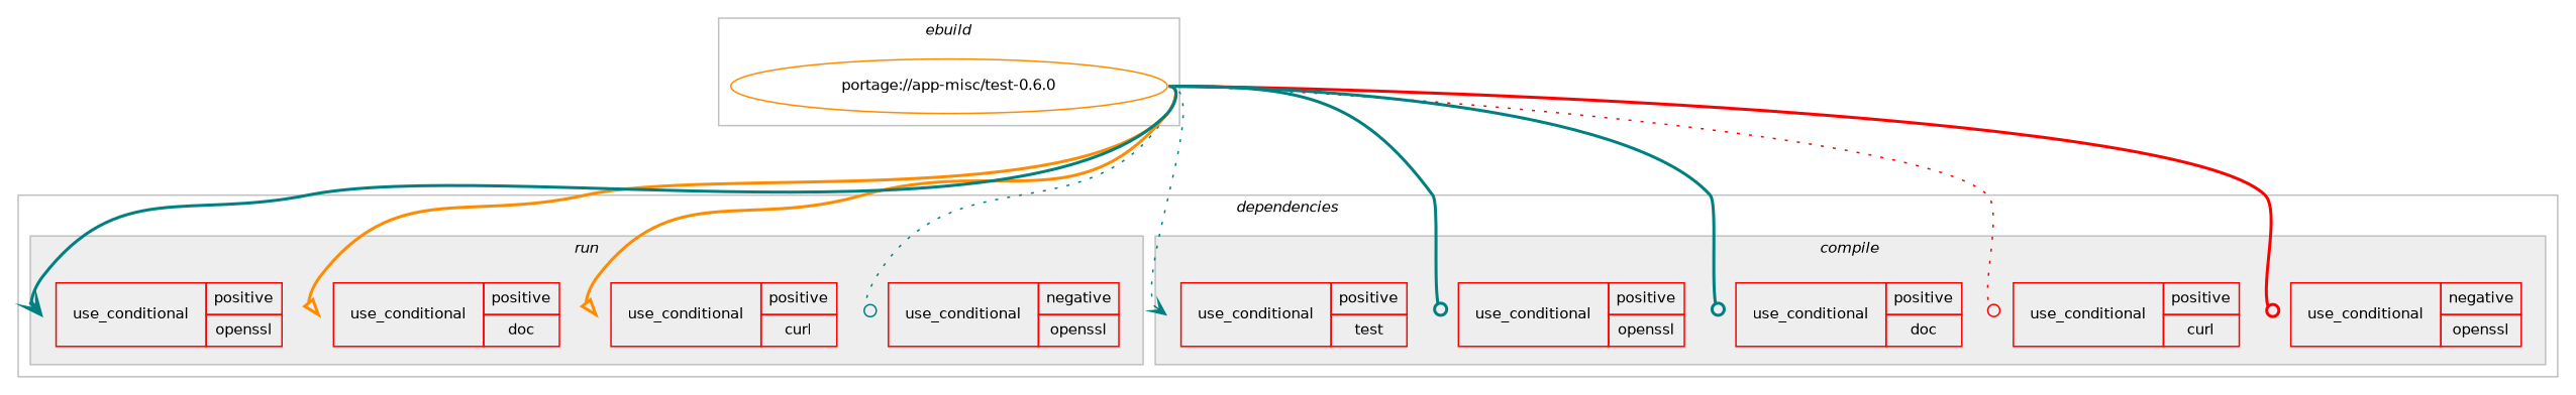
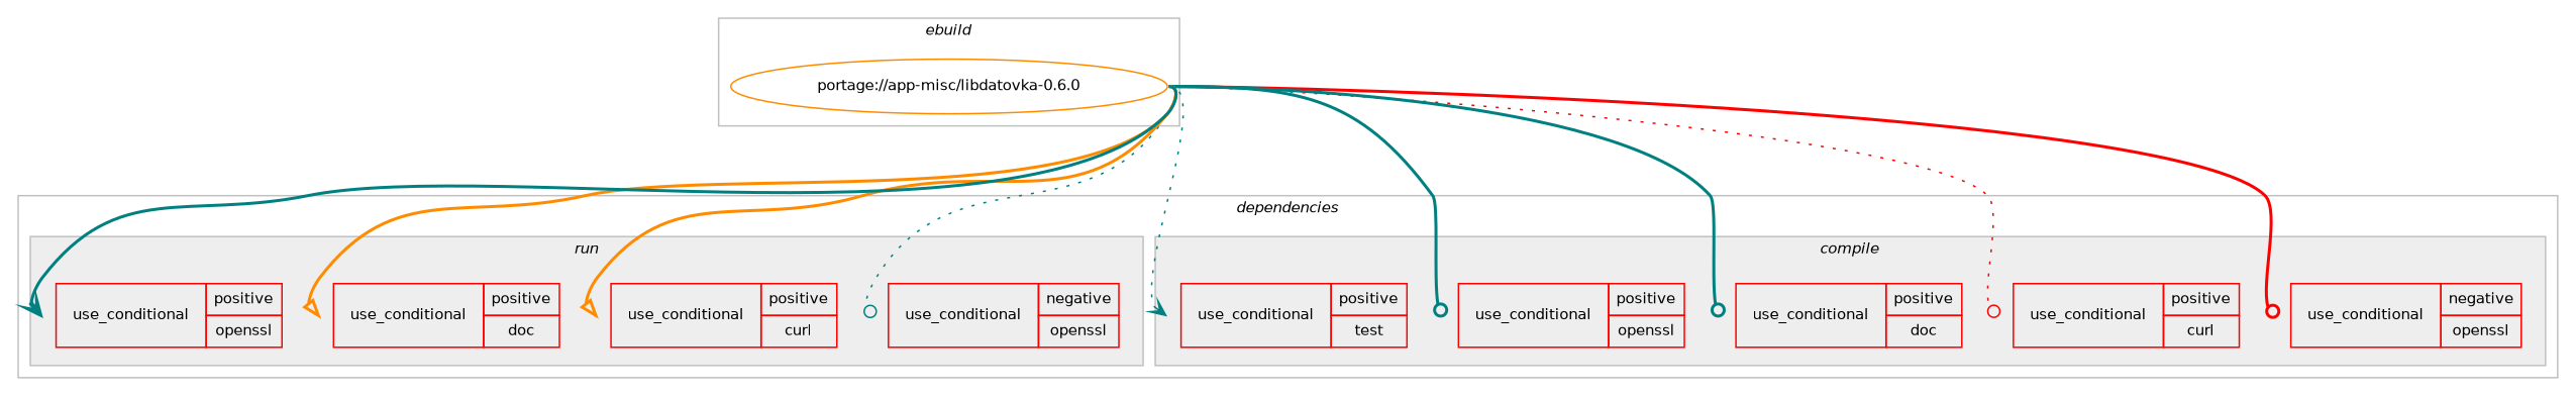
  digraph {
    compound=true
    concentrate=true
    fontname=Helvetica
    fontsize=10
    newrank=true
    rankdir=TB
    ranksep=1.5
    node [color=red fontname=Helvetica fontsize=10 shape=none]
    edge [arrowhead=odot headport=w style=bold tailport=e weight=20 color=teal]
-   n1 [color=darkorange label="portage://app-misc/test-0.6.0" width=4 shape=""]
+   n1 [color=darkorange label="portage://app-misc/libdatovka-0.6.0" width=4 shape=""]
    n2 [label=<<TABLE BORDER="0" CELLBORDER="1" CELLSPACING="0" CELLPADDING="4"><TR><TD ROWSPAN="3" CELLPADDING="10">use_conditional</TD></TR><TR><TD>negative</TD></TR><TR><TD>openssl</TD></TR></TABLE>>]
    n3 [label=<<TABLE BORDER="0" CELLBORDER="1" CELLSPACING="0" CELLPADDING="4"><TR><TD ROWSPAN="3" CELLPADDING="10">use_conditional</TD></TR><TR><TD>positive</TD></TR><TR><TD>curl</TD></TR></TABLE>>]
    n4 [label=<<TABLE BORDER="0" CELLBORDER="1" CELLSPACING="0" CELLPADDING="4"><TR><TD ROWSPAN="3" CELLPADDING="10">use_conditional</TD></TR><TR><TD>positive</TD></TR><TR><TD>doc</TD></TR></TABLE>>]
    n5 [label=<<TABLE BORDER="0" CELLBORDER="1" CELLSPACING="0" CELLPADDING="4"><TR><TD ROWSPAN="3" CELLPADDING="10">use_conditional</TD></TR><TR><TD>positive</TD></TR><TR><TD>openssl</TD></TR></TABLE>>]
    n6 [label=<<TABLE BORDER="0" CELLBORDER="1" CELLSPACING="0" CELLPADDING="4"><TR><TD ROWSPAN="3" CELLPADDING="10">use_conditional</TD></TR><TR><TD>positive</TD></TR><TR><TD>test</TD></TR></TABLE>>]
    n7 [label=<<TABLE BORDER="0" CELLBORDER="1" CELLSPACING="0" CELLPADDING="4"><TR><TD ROWSPAN="3" CELLPADDING="10">use_conditional</TD></TR><TR><TD>negative</TD></TR><TR><TD>openssl</TD></TR></TABLE>>]
    n8 [label=<<TABLE BORDER="0" CELLBORDER="1" CELLSPACING="0" CELLPADDING="4"><TR><TD ROWSPAN="3" CELLPADDING="10">use_conditional</TD></TR><TR><TD>positive</TD></TR><TR><TD>curl</TD></TR></TABLE>>]
    n9 [label=<<TABLE BORDER="0" CELLBORDER="1" CELLSPACING="0" CELLPADDING="4"><TR><TD ROWSPAN="3" CELLPADDING="10">use_conditional</TD></TR><TR><TD>positive</TD></TR><TR><TD>doc</TD></TR></TABLE>>]
    n10 [label=<<TABLE BORDER="0" CELLBORDER="1" CELLSPACING="0" CELLPADDING="4"><TR><TD ROWSPAN="3" CELLPADDING="10">use_conditional</TD></TR><TR><TD>positive</TD></TR><TR><TD>openssl</TD></TR></TABLE>>]
    subgraph cluster_1 {
      color=gray
      label=<<i>ebuild</i>>
      rank=same
      n1
    }
    subgraph cluster_2 {
      color=gray
      label=<<i>dependencies</i>>
      subgraph cluster_3 {
        color=gray
        fillcolor="#eeeeee"
        label=<<i>compile</i>>
        style=filled
        subgraph sub_4 {
          color=gray
          fillcolor="#eeeeee"
          label=<<i>compile</i>>
          style=filled
          n2
        }
        subgraph sub_5 {
          color=gray
          fillcolor="#eeeeee"
          label=<<i>compile</i>>
          style=filled
          n3
        }
        subgraph sub_6 {
          color=gray
          fillcolor="#eeeeee"
          label=<<i>compile</i>>
          style=filled
          n4
        }
        subgraph sub_7 {
          color=gray
          fillcolor="#eeeeee"
          label=<<i>compile</i>>
          style=filled
          n5
        }
        subgraph sub_8 {
          color=gray
          fillcolor="#eeeeee"
          label=<<i>compile</i>>
          style=filled
          n6
        }
      }
      subgraph cluster_9 {
        color=gray
        fillcolor="#eeeeee"
        label=<<i>compile and run</i>>
        style=filled
      }
      subgraph cluster_10 {
        color=gray
        fillcolor="#eeeeee"
        label=<<i>run</i>>
        style=filled
        subgraph sub_11 {
          color=gray
          fillcolor="#eeeeee"
          label=<<i>run</i>>
          style=filled
          n7
        }
        subgraph sub_12 {
          color=gray
          fillcolor="#eeeeee"
          label=<<i>run</i>>
          style=filled
          n8
        }
        subgraph sub_13 {
          color=gray
          fillcolor="#eeeeee"
          label=<<i>run</i>>
          style=filled
          n9
        }
        subgraph sub_14 {
          color=gray
          fillcolor="#eeeeee"
          label=<<i>run</i>>
          style=filled
          n10
        }
      }
    }
    subgraph cluster_15 {
      color=gray
      label=<<i>candidates</i>>
      rank=same
    }
    n1 -> n2 [color=red]
    n1 -> n3 [style=dotted color=red]
    n1 -> n4
    n1 -> n5
    n1 -> n6 [arrowhead=vee style=dotted]
    n1 -> n7 [style=dotted]
    n1 -> n8 [arrowhead=onormal color=darkorange]
    n1 -> n9 [arrowhead=onormal color=darkorange]
    n1 -> n10 [arrowhead=vee]
  }
